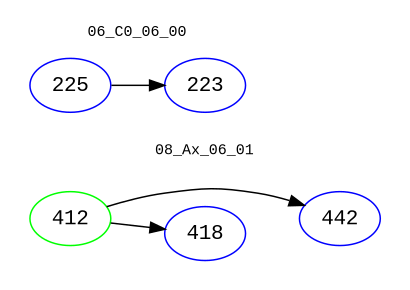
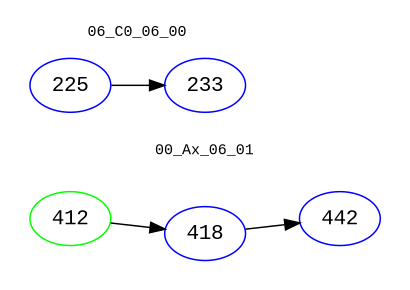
  digraph {
    fontname="Liberation Mono"
    rankdir=LR
    node [color=blue fontname="Liberation Mono"]
    edge [color=black fontname="Liberation Mono"]
    n1 [label=418]
    n2 [color=green label=412]
    n3 [label=442]
    n4 [label=225]
-   n5 [label=223]
+   n5 [label=233]
    subgraph cluster_1 {
      color=white
      fontsize=10
-     label="08_Ax_06_01"
+     label="00_Ax_06_01"
      n1
      n2
      n3
    }
    subgraph cluster_2 {
      color=white
      fontsize=10
      label="06_C0_06_00"
      n4
      n5
    }
-   n2 -> n3
+   n1 -> n3
    n2 -> n1
    n4 -> n5
  }
